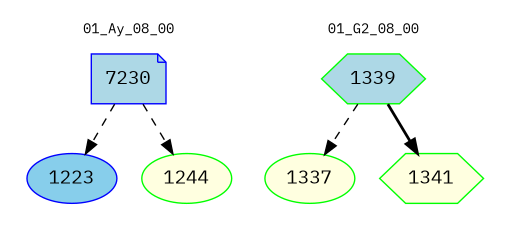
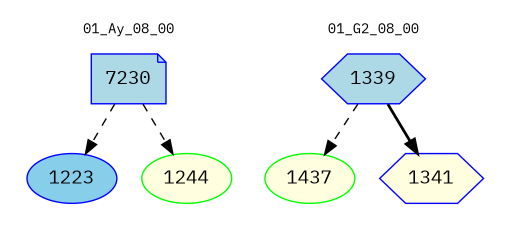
  digraph {
    fontname="IBM Plex Mono"
    node [color=blue fillcolor=lightyellow fontname="IBM Plex Mono" shape=ellipse style=filled]
    edge [color=black fontname="IBM Plex Mono" style=dashed]
    n1 [fillcolor=lightblue label=7230 shape=note]
    n2 [fillcolor=skyblue label=1223]
    n3 [color=green label=1244]
-   n4 [color=green fillcolor=lightblue label=1339 shape=hexagon]
-   n5 [color=green label=1337]
-   n6 [color=green label=1341 shape=hexagon]
+   n4 [fillcolor=lightblue label=1339 shape=hexagon]
+   n5 [color=green label=1437]
+   n6 [label=1341 shape=hexagon]
    subgraph cluster_1 {
      color=white
      fontsize=10
      label="01_Ay_08_00"
      n1
      n2
      n3
    }
    subgraph cluster_2 {
      color=white
      fontsize=10
      label="01_G2_08_00"
      n4
      n5
      n6
    }
    n1 -> n2
    n1 -> n3
    n4 -> n5
    n4 -> n6 [style=bold]
  }
